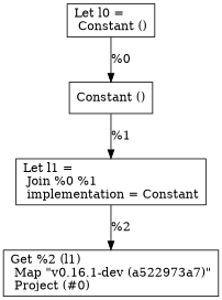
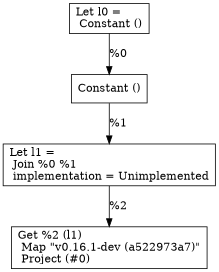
  digraph {
    node [shape=record]
    n1 [label="Let l0 =\l Constant ()\l"]
    n2 [label=" Constant ()\l"]
-   n3 [label="Let l1 =\l Join %0 %1\l  implementation = Constant\l"]
+   n3 [label="Let l1 =\l Join %0 %1\l  implementation = Unimplemented\l"]
    n4 [label=" Get %2 (l1)\l Map \"v0.16.1-dev (a522973a7)\"\l Project (#0)\l"]
    n1 -> n2 [label="%0\l"]
    n2 -> n3 [label="%1\l"]
    n3 -> n4 [label="%2\l"]
  }
